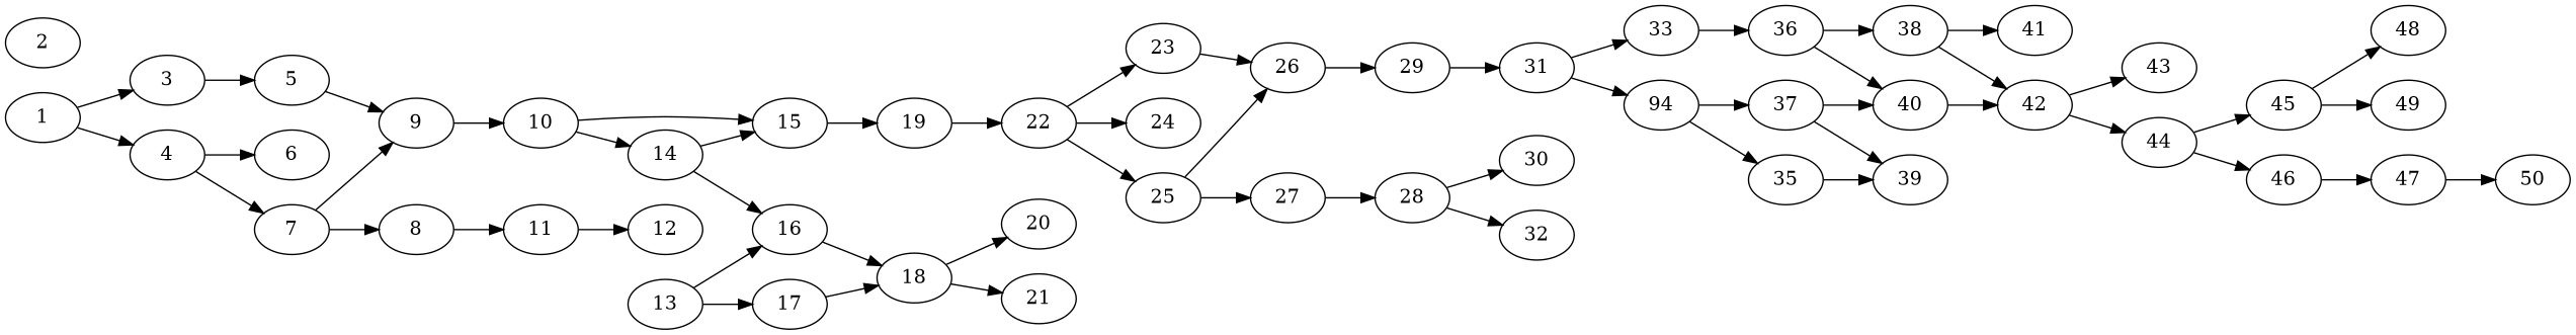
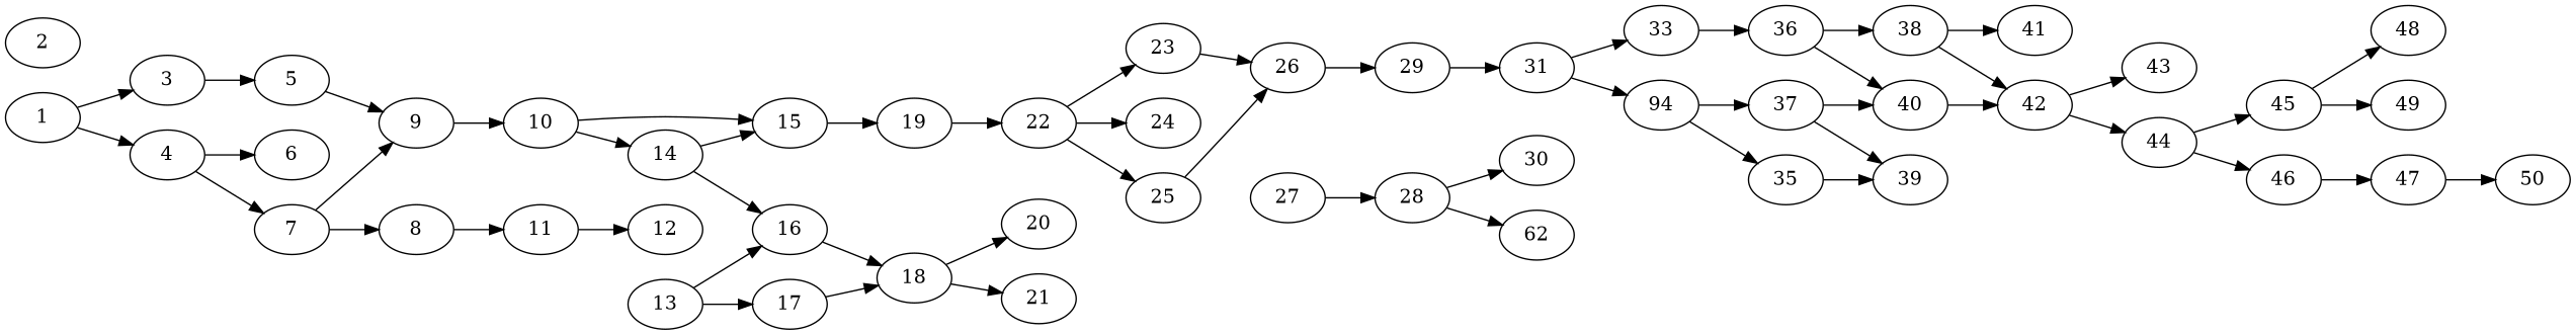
  digraph {
    rankdir=LR
    node [alpha=0.03]
    1 [alpha=0.11 expect_size=13112320]
    3 [expect_size=13947904]
    4 [alpha=0.08 expect_size=5404672]
    5 [alpha=0.13 expect_size=32776192]
    6 [alpha=0.15 expect_size=31162368]
    7 [alpha=0.19 expect_size=31088640]
    9 [alpha=0.07 expect_size=30249984]
    8 [alpha=0.01 expect_size=33359872]
    2 [alpha=0.12 expect_size=20286464]
    10 [alpha=0.07 expect_size=50628608]
    11 [alpha=0.19 expect_size=44989440]
    14 [alpha=0.04 expect_size=10054656]
    15 [alpha=0.14 expect_size=27960320]
    12 [alpha=0.13 expect_size=23019520]
    13 [alpha=0.17 expect_size=50424832]
    16 [alpha=0.02 expect_size=12108800]
    17 [alpha=0.02 expect_size=48288768]
    18 [alpha=0.18 expect_size=44887040]
    19 [alpha=0.08 expect_size=46199808]
    20 [expect_size=16627712]
    21 [alpha=0.02 expect_size=32131072]
    22 [alpha=0.07 expect_size=29793280]
    23 [alpha=0.16 expect_size=14425088]
    24 [alpha=0.05 expect_size=7349248]
    25 [alpha=0.05 expect_size=17931264]
    26 [alpha=0.17 expect_size=50713600]
    27 [alpha=0.20 expect_size=8177664]
    29 [alpha=0.19 expect_size=6901760]
    28 [alpha=0.14 expect_size=12301312]
    31 [alpha=0.04 expect_size=33005568]
    30 [expect_size=25346048]
-   32 [alpha=0.13 expect_size=37751808]
+   32 [alpha=0.13 expect_size=37751808 label=62]
    33 [alpha=0.01 expect_size=7442432]
    n34 [alpha=0.11 expect_size=45152256 label=94]
    36 [alpha=0.12 expect_size=22354944]
    35 [alpha=0.10 expect_size=9488384]
    37 [alpha=0.13 expect_size=15299584]
    38 [alpha=0.11 expect_size=14171136]
    40 [alpha=0.05 expect_size=44679168]
    39 [alpha=0.05 expect_size=47086592]
    41 [alpha=0.16 expect_size=52337664]
    42 [alpha=0.17 expect_size=15436800]
    43 [expect_size=46125056]
    44 [alpha=0.09 expect_size=48027648]
    45 [alpha=0.00 expect_size=25955328]
    46 [alpha=0.11 expect_size=49813504]
    48 [alpha=0.18 expect_size=15849472]
    49 [alpha=0.14 expect_size=40719360]
    47 [expect_size=32095232]
    50 [alpha=0.19 expect_size=6104064]
    1 -> 3
    1 -> 4
    3 -> 5
    4 -> 6
    4 -> 7
    5 -> 9
    7 -> 9
    7 -> 8
    9 -> 10
    8 -> 11
    10 -> 14
    10 -> 15
    11 -> 12
    14 -> 15
    14 -> 16
    15 -> 19
    13 -> 16
    13 -> 17
    16 -> 18
    17 -> 18
    18 -> 20
    18 -> 21
    19 -> 22
    22 -> 23
    22 -> 24
    22 -> 25
    23 -> 26
    25 -> 26
-   25 -> 27
    26 -> 29
    27 -> 28
    29 -> 31
    28 -> 30
    28 -> 32
    31 -> 33
    31 -> n34
    33 -> 36
    n34 -> 35
    n34 -> 37
    36 -> 38
    36 -> 40
    35 -> 39
    37 -> 40
    37 -> 39
    38 -> 41
    38 -> 42
    40 -> 42
    42 -> 43
    42 -> 44
    44 -> 45
    44 -> 46
    45 -> 48
    45 -> 49
    46 -> 47
    47 -> 50
  }
